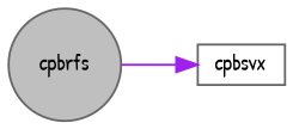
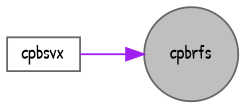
  digraph {
    rankdir=RL
    fontname="Patrick Hand"
    node [color=gray40 fontname="Patrick Hand" fontsize=10 style=filled]
    n1 [fillcolor=grey75 fontcolor=black height=0.2 label=cpbrfs shape=circle width=0.4]
    n2 [fillcolor=white height=0.2 label=cpbsvx shape=box width=0.4]
-   n2 -> n1 [color=purple dir=back fontname="Patrick Hand" fontsize=10 labelfontname=Helvetica labelfontsize=10 style=solid]
+   n1 -> n2 [color=purple dir=back fontname="Patrick Hand" fontsize=10 labelfontname=Helvetica labelfontsize=10 style=solid]
  }
